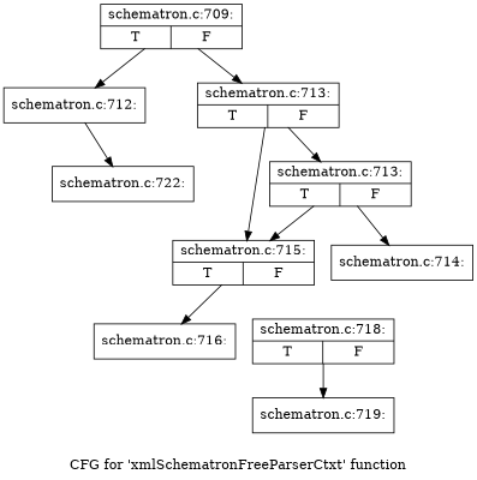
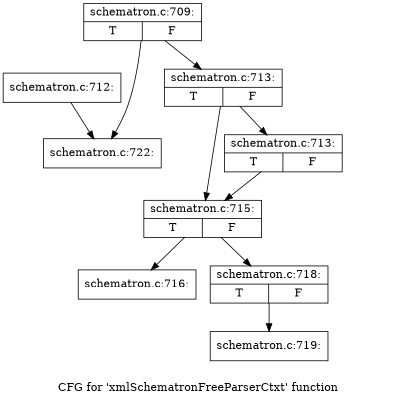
  digraph {
    fontname="DejaVu Serif"
    label="CFG for 'xmlSchematronFreeParserCtxt' function"
    node [fontname="DejaVu Serif" shape=record]
    edge [fontname="DejaVu Serif"]
    n1 [label="{schematron.c:709:|{<s0>T|<s1>F}}"]
    n2 [label="{schematron.c:712:}"]
    n3 [label="{schematron.c:713:|{<s0>T|<s1>F}}"]
    n4 [label="{schematron.c:722:}"]
    n5 [label="{schematron.c:713:|{<s0>T|<s1>F}}"]
    n6 [label="{schematron.c:715:|{<s0>T|<s1>F}}"]
-   n7 [label="{schematron.c:714:}"]
    n8 [label="{schematron.c:716:}"]
    n9 [label="{schematron.c:718:|{<s0>T|<s1>F}}"]
    n10 [label="{schematron.c:719:}"]
-   n1 -> n2
+   n1 -> n4
    n1 -> n3
    n2 -> n4
    n3 -> n5
    n3 -> n6
    n5 -> n6
-   n5 -> n7
    n6 -> n8
+   n6 -> n9
    n9 -> n10
  }
